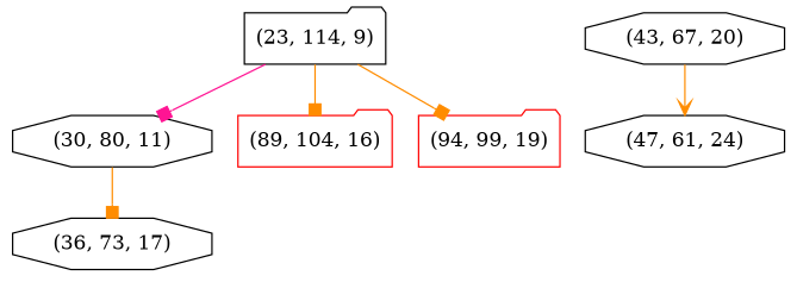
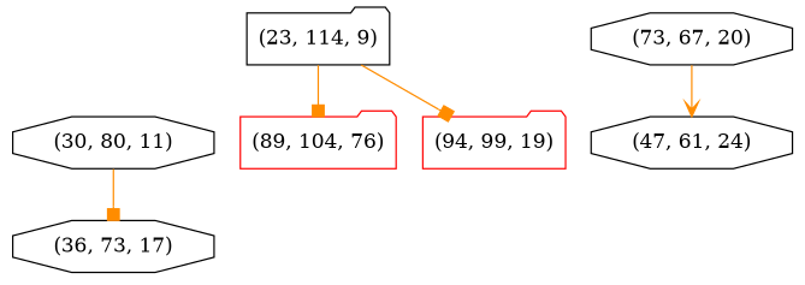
  digraph {
    node [color=black shape=octagon]
    edge [arrowhead=box color=darkorange]
    "(23, 114, 9)" [shape=folder]
    "(30, 80, 11)"
-   "(89, 104, 16)" [color=red shape=folder]
+   "(89, 104, 16)" [color=red shape=folder label="(89, 104, 76)"]
    "(94, 99, 19)" [color=red shape=folder]
    "(36, 73, 17)"
-   "(43, 67, 20)"
+   "(43, 67, 20)" [label="(73, 67, 20)"]
    "(47, 61, 24)"
-   "(23, 114, 9)" -> "(30, 80, 11)" [color=deeppink]
    "(23, 114, 9)" -> "(89, 104, 16)"
    "(23, 114, 9)" -> "(94, 99, 19)"
    "(30, 80, 11)" -> "(36, 73, 17)"
    "(43, 67, 20)" -> "(47, 61, 24)" [arrowhead=vee]
  }
